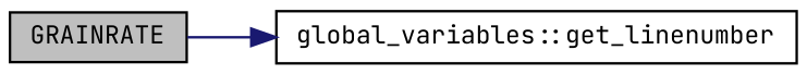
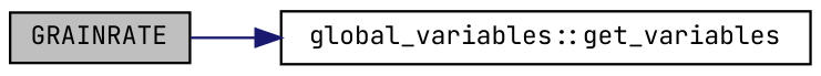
  digraph {
    rankdir=LR
    fontname="JetBrains Mono"
    node [color=black fontname="JetBrains Mono" fontsize=10 shape=record style=filled]
    n1 [fillcolor=grey75 fontcolor=black height=0.2 label=GRAINRATE width=0.4]
-   n2 [fillcolor=white height=0.2 label="global_variables::get_linenumber" width=0.4]
+   n2 [fillcolor=white height=0.2 label="global_variables::get_variables" width=0.4]
    n1 -> n2 [color=midnightblue fontname="JetBrains Mono" fontsize=10 labelfontname=Helvetica labelfontsize=10 style=solid]
  }
